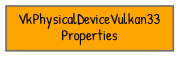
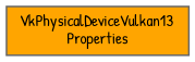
  digraph {
    rankdir=LR
    fontname="Patrick Hand"
-   n1 [color=grey40 fillcolor=orange fontname="Patrick Hand" fontsize=10 height=0.2 label="VkPhysicalDeviceVulkan33\lProperties" shape=box style=filled width=0.4]
+   n1 [color=grey40 fillcolor=orange fontname="Patrick Hand" fontsize=10 height=0.2 label="VkPhysicalDeviceVulkan13\lProperties" shape=box style=filled width=0.4]
  }
